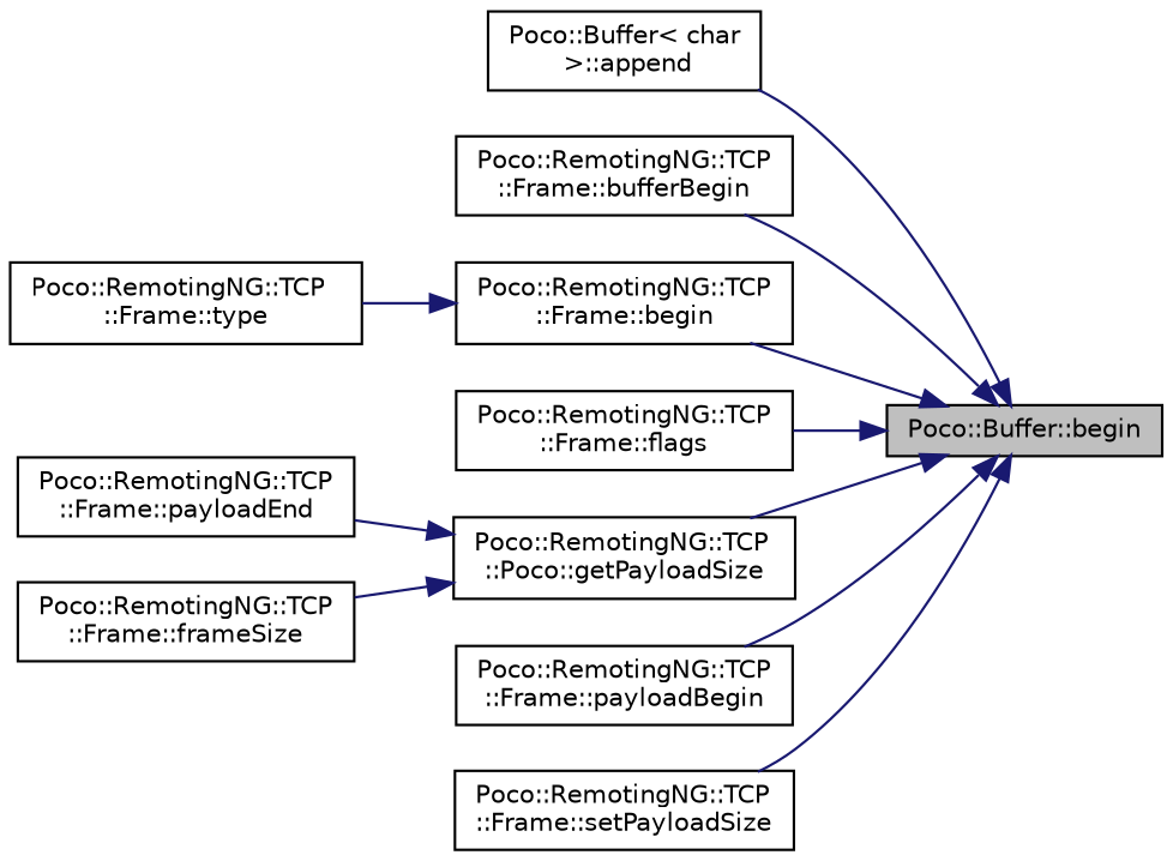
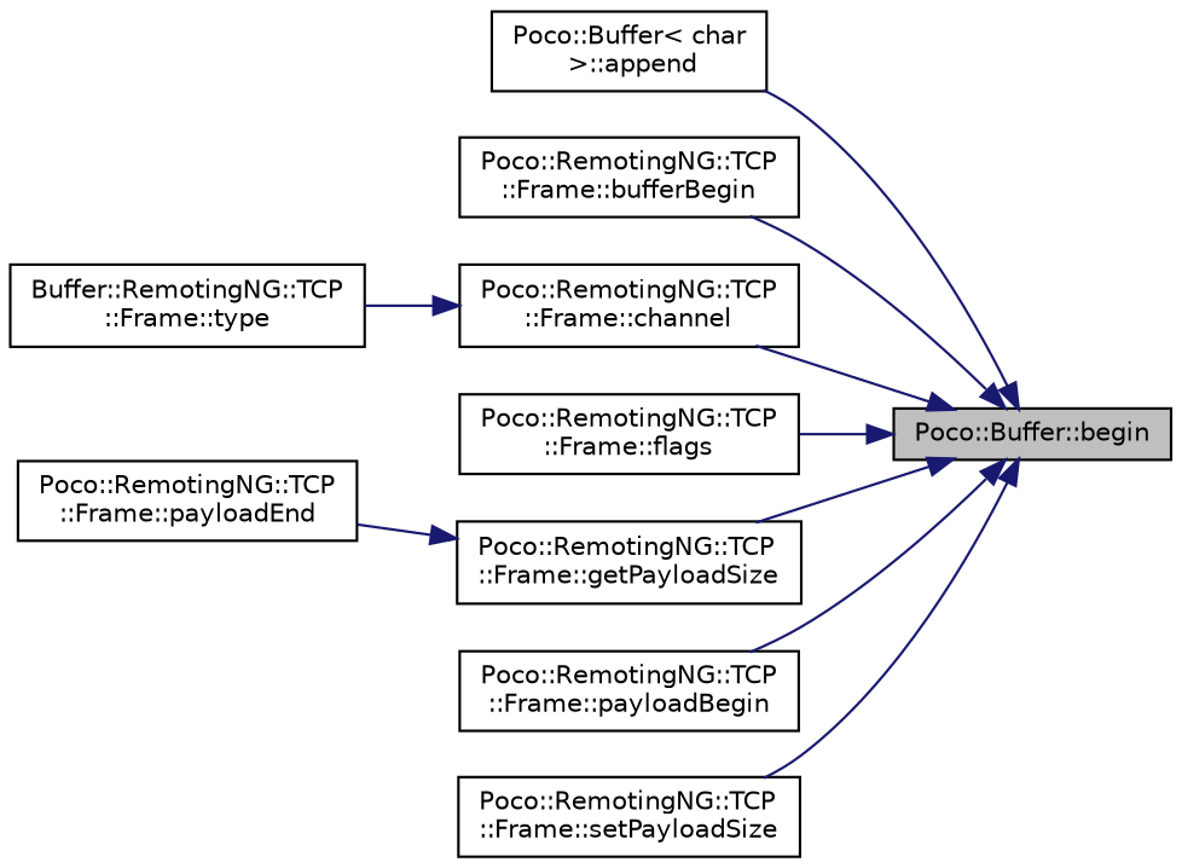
  digraph {
    rankdir=RL
    node [color=black fillcolor=white fontname=Helvetica fontsize=10 shape=record style=filled]
    edge [color=midnightblue dir=back fontname=Helvetica fontsize=10 labelfontname=Helvetica labelfontsize=10 style=solid]
    n1 [fillcolor=grey75 fontcolor=black height=0.2 label="Poco::Buffer::begin" width=0.4]
    n2 [height=0.2 label="Poco::Buffer\< char\l \>::append" width=0.4]
    n3 [height=0.2 label="Poco::RemotingNG::TCP\l::Frame::bufferBegin" width=0.4]
-   n4 [height=0.2 label="Poco::RemotingNG::TCP\l::Frame::begin" width=0.4]
+   n4 [height=0.2 label="Poco::RemotingNG::TCP\l::Frame::channel" width=0.4]
    n5 [height=0.2 label="Poco::RemotingNG::TCP\l::Frame::flags" width=0.4]
-   n6 [height=0.2 label="Poco::RemotingNG::TCP\l::Poco::getPayloadSize" width=0.4]
+   n6 [height=0.2 label="Poco::RemotingNG::TCP\l::Frame::getPayloadSize" width=0.4]
    n7 [height=0.2 label="Poco::RemotingNG::TCP\l::Frame::payloadBegin" width=0.4]
    n8 [height=0.2 label="Poco::RemotingNG::TCP\l::Frame::setPayloadSize" width=0.4]
-   n9 [height=0.2 label="Poco::RemotingNG::TCP\l::Frame::type" width=0.4]
+   n9 [height=0.2 label="Buffer::RemotingNG::TCP\l::Frame::type" width=0.4]
    n10 [height=0.2 label="Poco::RemotingNG::TCP\l::Frame::payloadEnd" width=0.4]
-   n11 [height=0.2 label="Poco::RemotingNG::TCP\l::Frame::frameSize" width=0.4]
    n1 -> n2
    n1 -> n3
    n1 -> n4
    n1 -> n5
    n1 -> n6
    n1 -> n7
    n1 -> n8
    n4 -> n9
    n6 -> n10
-   n6 -> n11
  }
